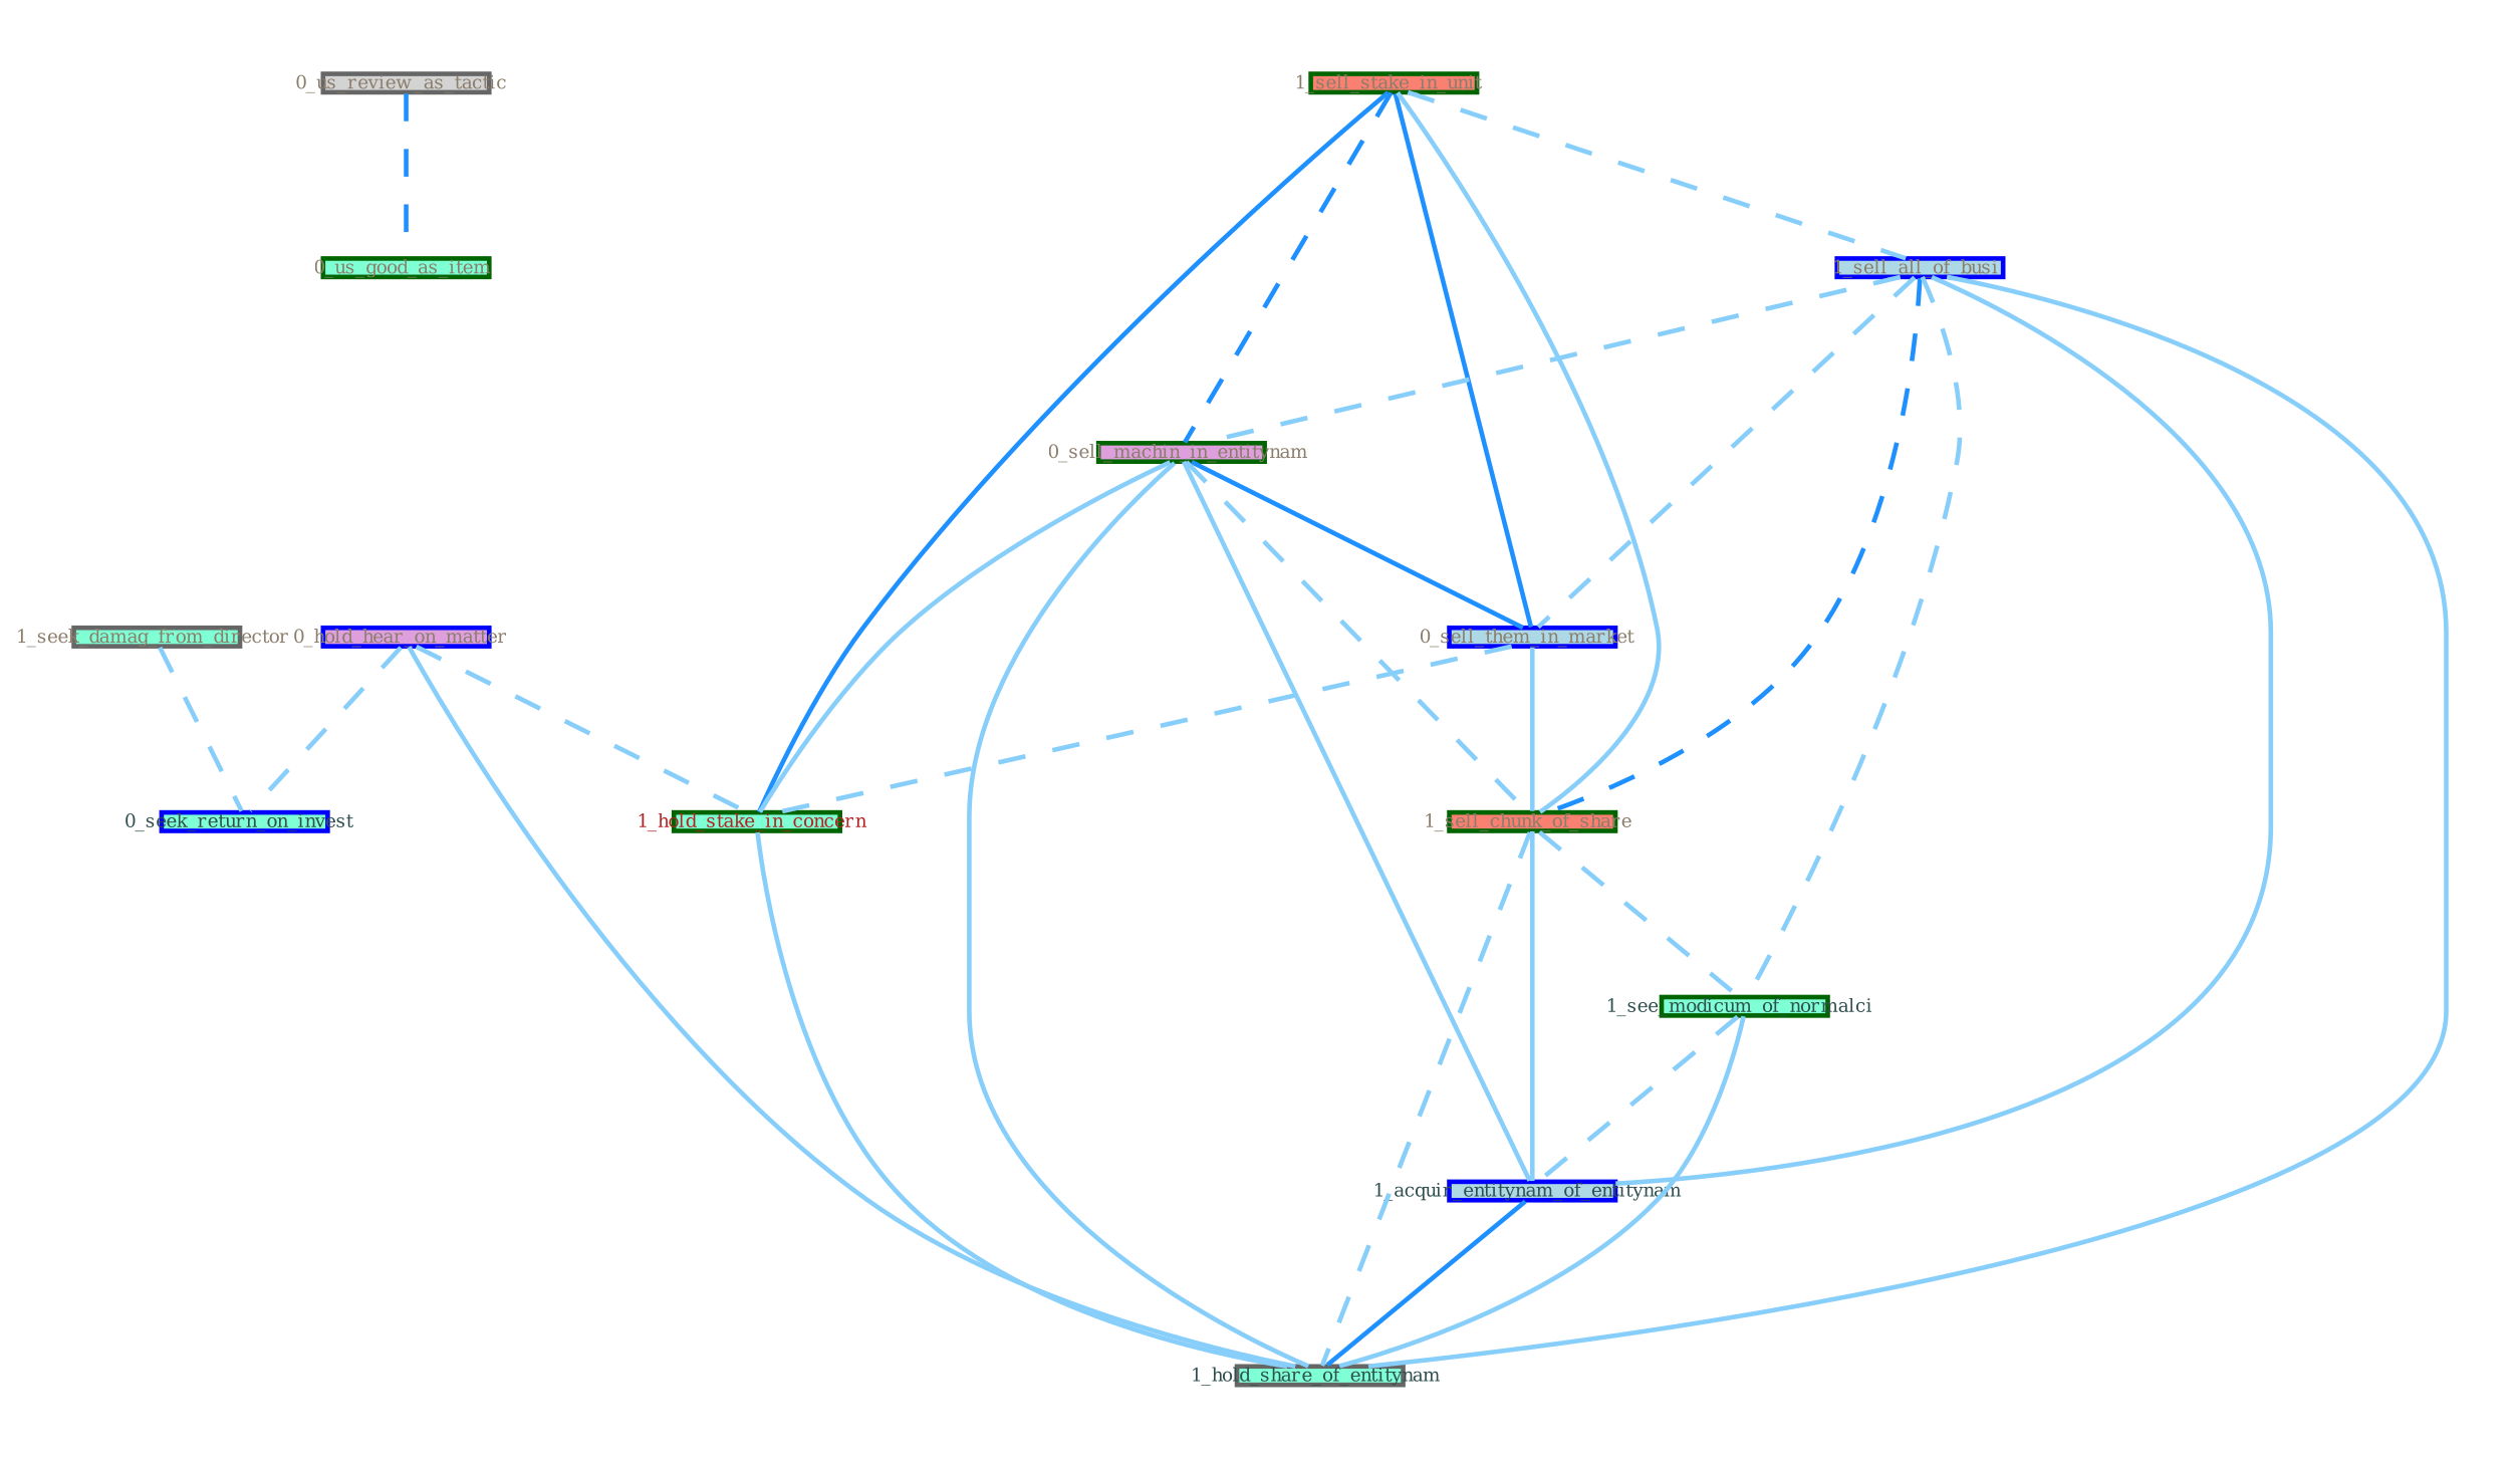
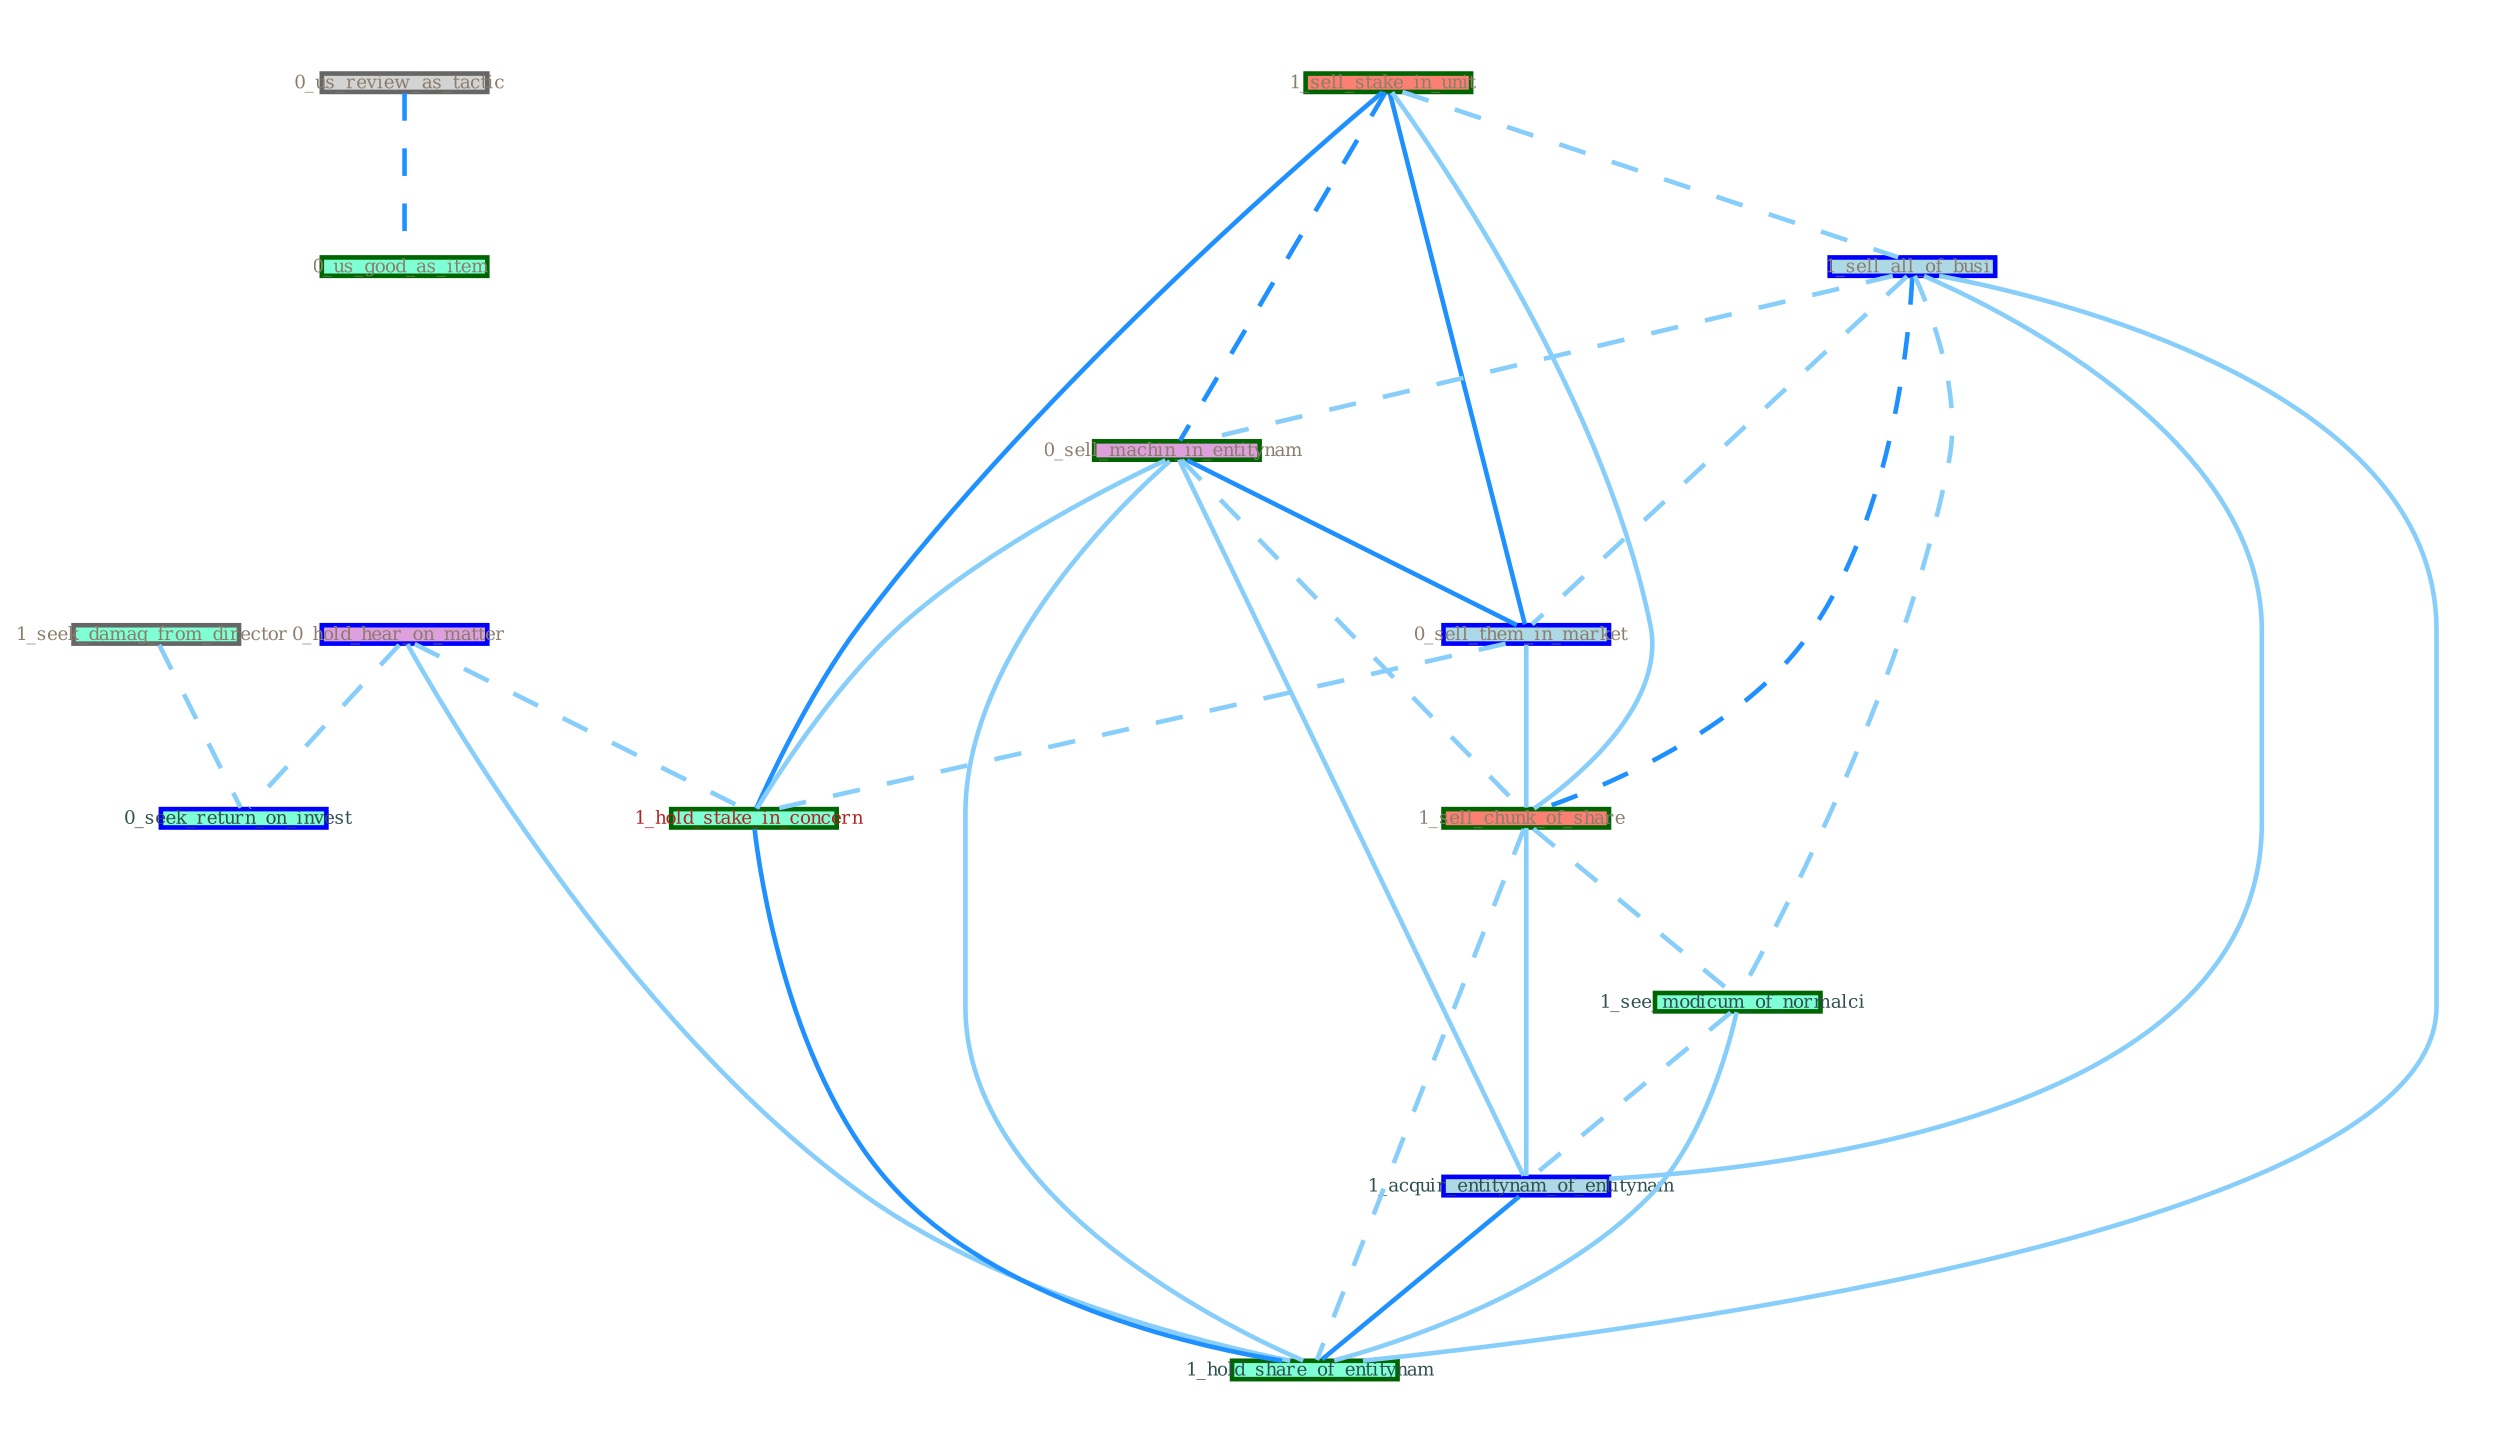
  graph {
    node [color=darkgreen fillcolor=aquamarine fixedsize=true fontcolor="#8b7d6b" fontsize=4 shape=polygon style=filled]
    edge [color="#87cefa" style=dashed w=1]
    "0_us_review_as_tactic " [color=gray40 fillcolor=lightgrey height=.06 width=.5]
    "0_us_good_as_item " [height=.06 width=.5]
    "1_seek_damag_from_director " [color=gray40 height=.06 width=.5]
    "1_sell_stake_in_unit " [fillcolor=salmon height=.06 width=.5]
    "1_sell_all_of_busi " [color=blue fillcolor=lightblue height=.06 width=.5]
    "0_sell_machin_in_entitynam " [fillcolor=plum height=.06 width=.5]
    "0_hold_hear_on_matter " [color=blue fillcolor=plum height=.06 width=.5]
    "0_sell_them_in_market " [color=blue fillcolor=lightblue height=.06 width=.5]
    "1_sell_chunk_of_share " [fillcolor=salmon height=.06 width=.5]
    "1_hold_stake_in_concern " [fontcolor="#b22222" height=.06 width=.5]
    "0_seek_return_on_invest " [color=blue fontcolor="#2f4f4f" height=.06 width=.5]
    "1_see_modicum_of_normalci " [fontcolor="#2f4f4f" height=.06 width=.5]
    "1_acquir_entitynam_of_entitynam " [color=blue fillcolor=lightblue fontcolor="#2f4f4f" height=.06 width=.5]
-   "1_hold_share_of_entitynam " [color=gray40 fontcolor="#2f4f4f" height=.06 width=.5]
+   "1_hold_share_of_entitynam " [fontcolor="#2f4f4f" height=.06 width=.5]
    subgraph sub_1 {
      "0_us_review_as_tactic "
      "0_us_good_as_item "
      "1_seek_damag_from_director "
      "1_sell_stake_in_unit "
      "1_sell_all_of_busi "
      "0_sell_machin_in_entitynam "
      "0_hold_hear_on_matter "
      "0_sell_them_in_market "
      "1_sell_chunk_of_share "
    }
    subgraph sub_2 {
      "1_hold_stake_in_concern "
    }
    "0_us_review_as_tactic " -- "0_us_good_as_item " [color="#1e90ff" w=2]
    "1_seek_damag_from_director " -- "0_seek_return_on_invest "
    "1_sell_stake_in_unit " -- "1_sell_all_of_busi "
    "1_sell_stake_in_unit " -- "0_sell_machin_in_entitynam " [color="#1e90ff" w=2]
    "1_sell_stake_in_unit " -- "0_sell_them_in_market " [color="#1e90ff" style=solid w=2]
    "1_sell_stake_in_unit " -- "1_sell_chunk_of_share " [style=solid]
    "1_sell_stake_in_unit " -- "1_hold_stake_in_concern " [color="#1e90ff" style=solid w=2]
    "1_sell_all_of_busi " -- "0_sell_machin_in_entitynam "
    "1_sell_all_of_busi " -- "0_sell_them_in_market "
    "1_sell_all_of_busi " -- "1_sell_chunk_of_share " [color="#1e90ff" w=2]
    "1_sell_all_of_busi " -- "1_see_modicum_of_normalci "
    "1_sell_all_of_busi " -- "1_acquir_entitynam_of_entitynam " [style=solid]
    "1_sell_all_of_busi " -- "1_hold_share_of_entitynam " [style=solid]
    "0_sell_machin_in_entitynam " -- "0_sell_them_in_market " [color="#1e90ff" style=solid w=2]
    "0_sell_machin_in_entitynam " -- "1_sell_chunk_of_share "
    "0_sell_machin_in_entitynam " -- "1_hold_stake_in_concern " [style=solid]
    "0_sell_machin_in_entitynam " -- "1_acquir_entitynam_of_entitynam " [style=solid]
    "0_sell_machin_in_entitynam " -- "1_hold_share_of_entitynam " [style=solid]
    "0_hold_hear_on_matter " -- "1_hold_stake_in_concern "
    "0_hold_hear_on_matter " -- "0_seek_return_on_invest "
    "0_hold_hear_on_matter " -- "1_hold_share_of_entitynam " [style=solid]
    "0_sell_them_in_market " -- "1_sell_chunk_of_share " [style=solid]
    "0_sell_them_in_market " -- "1_hold_stake_in_concern "
    "1_sell_chunk_of_share " -- "1_see_modicum_of_normalci "
    "1_sell_chunk_of_share " -- "1_acquir_entitynam_of_entitynam " [style=solid]
    "1_sell_chunk_of_share " -- "1_hold_share_of_entitynam "
-   "1_hold_stake_in_concern " -- "1_hold_share_of_entitynam " [style=solid]
+   "1_hold_stake_in_concern " -- "1_hold_share_of_entitynam " [color="#1e90ff" style=solid]
    "1_see_modicum_of_normalci " -- "1_acquir_entitynam_of_entitynam "
    "1_see_modicum_of_normalci " -- "1_hold_share_of_entitynam " [style=solid]
    "1_acquir_entitynam_of_entitynam " -- "1_hold_share_of_entitynam " [color="#1e90ff" style=solid w=2]
  }
